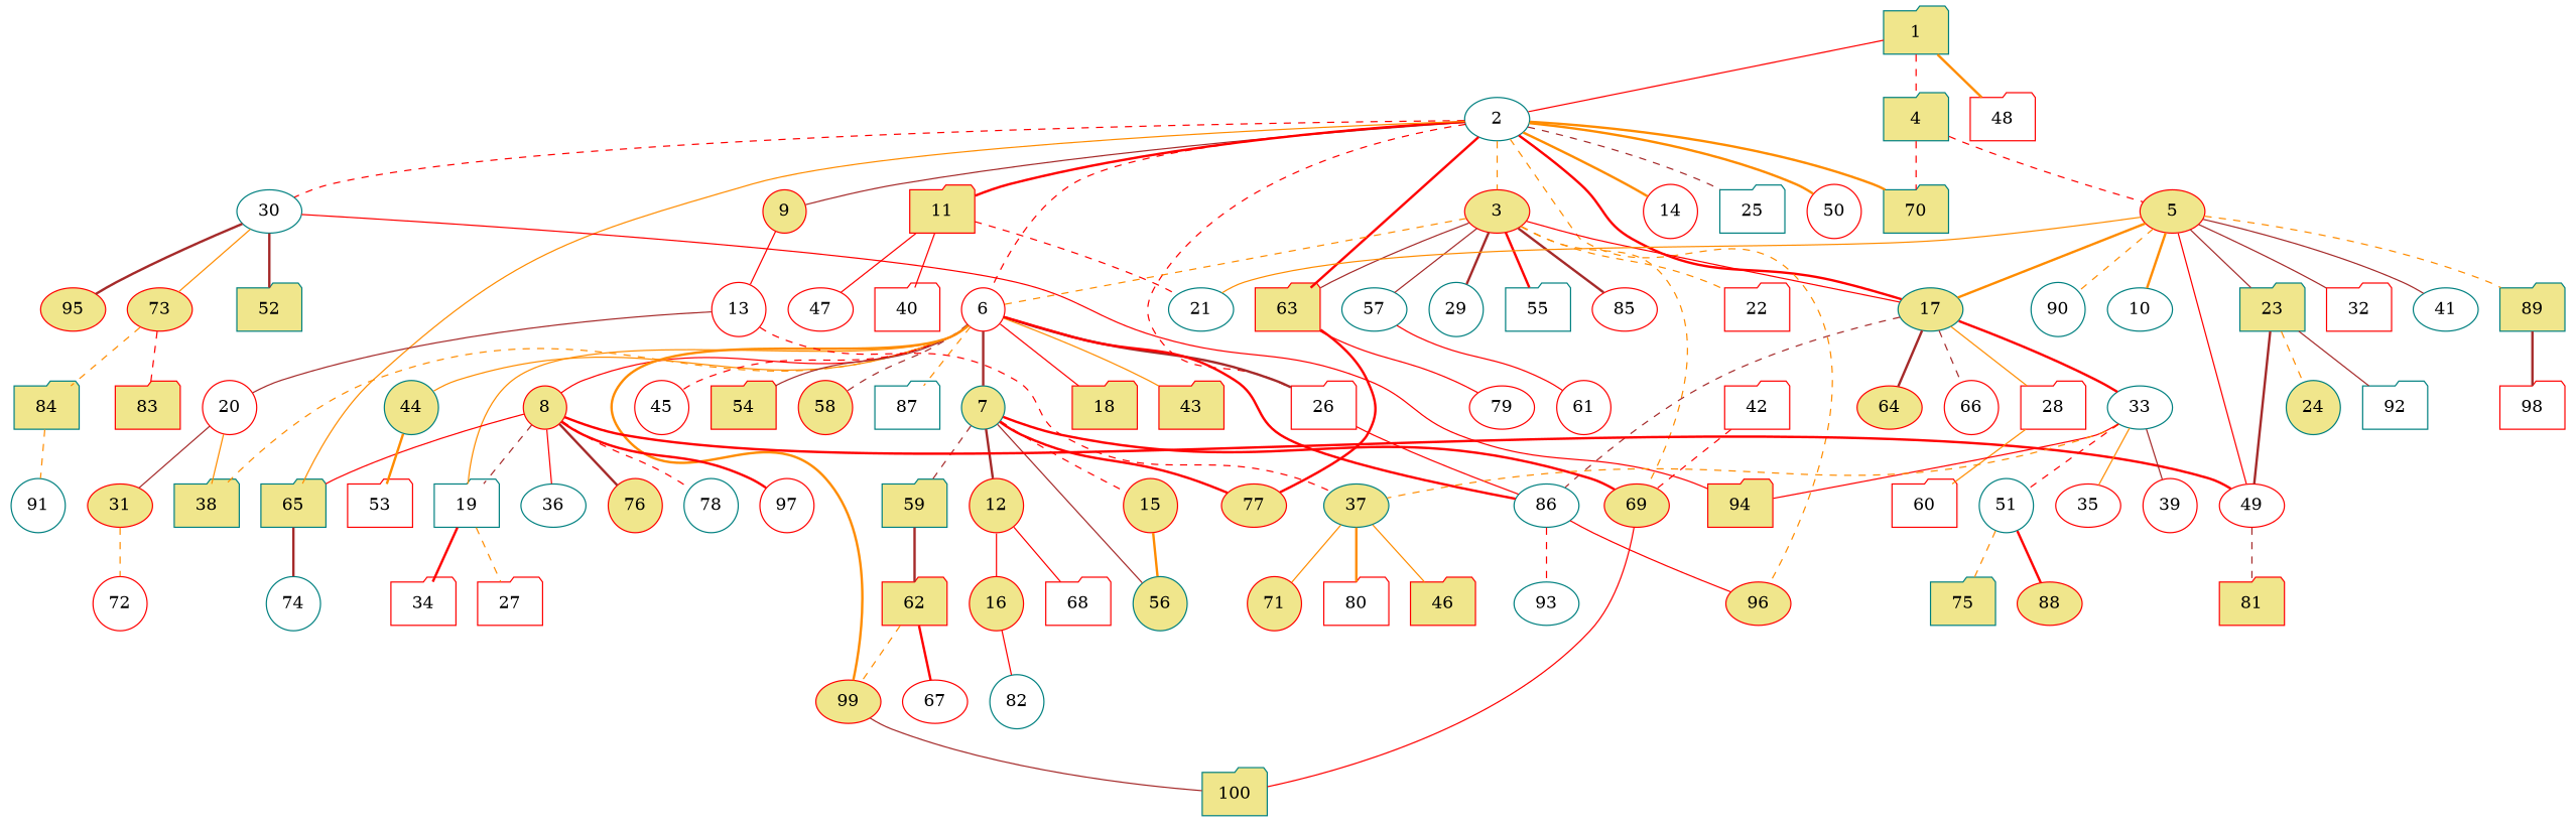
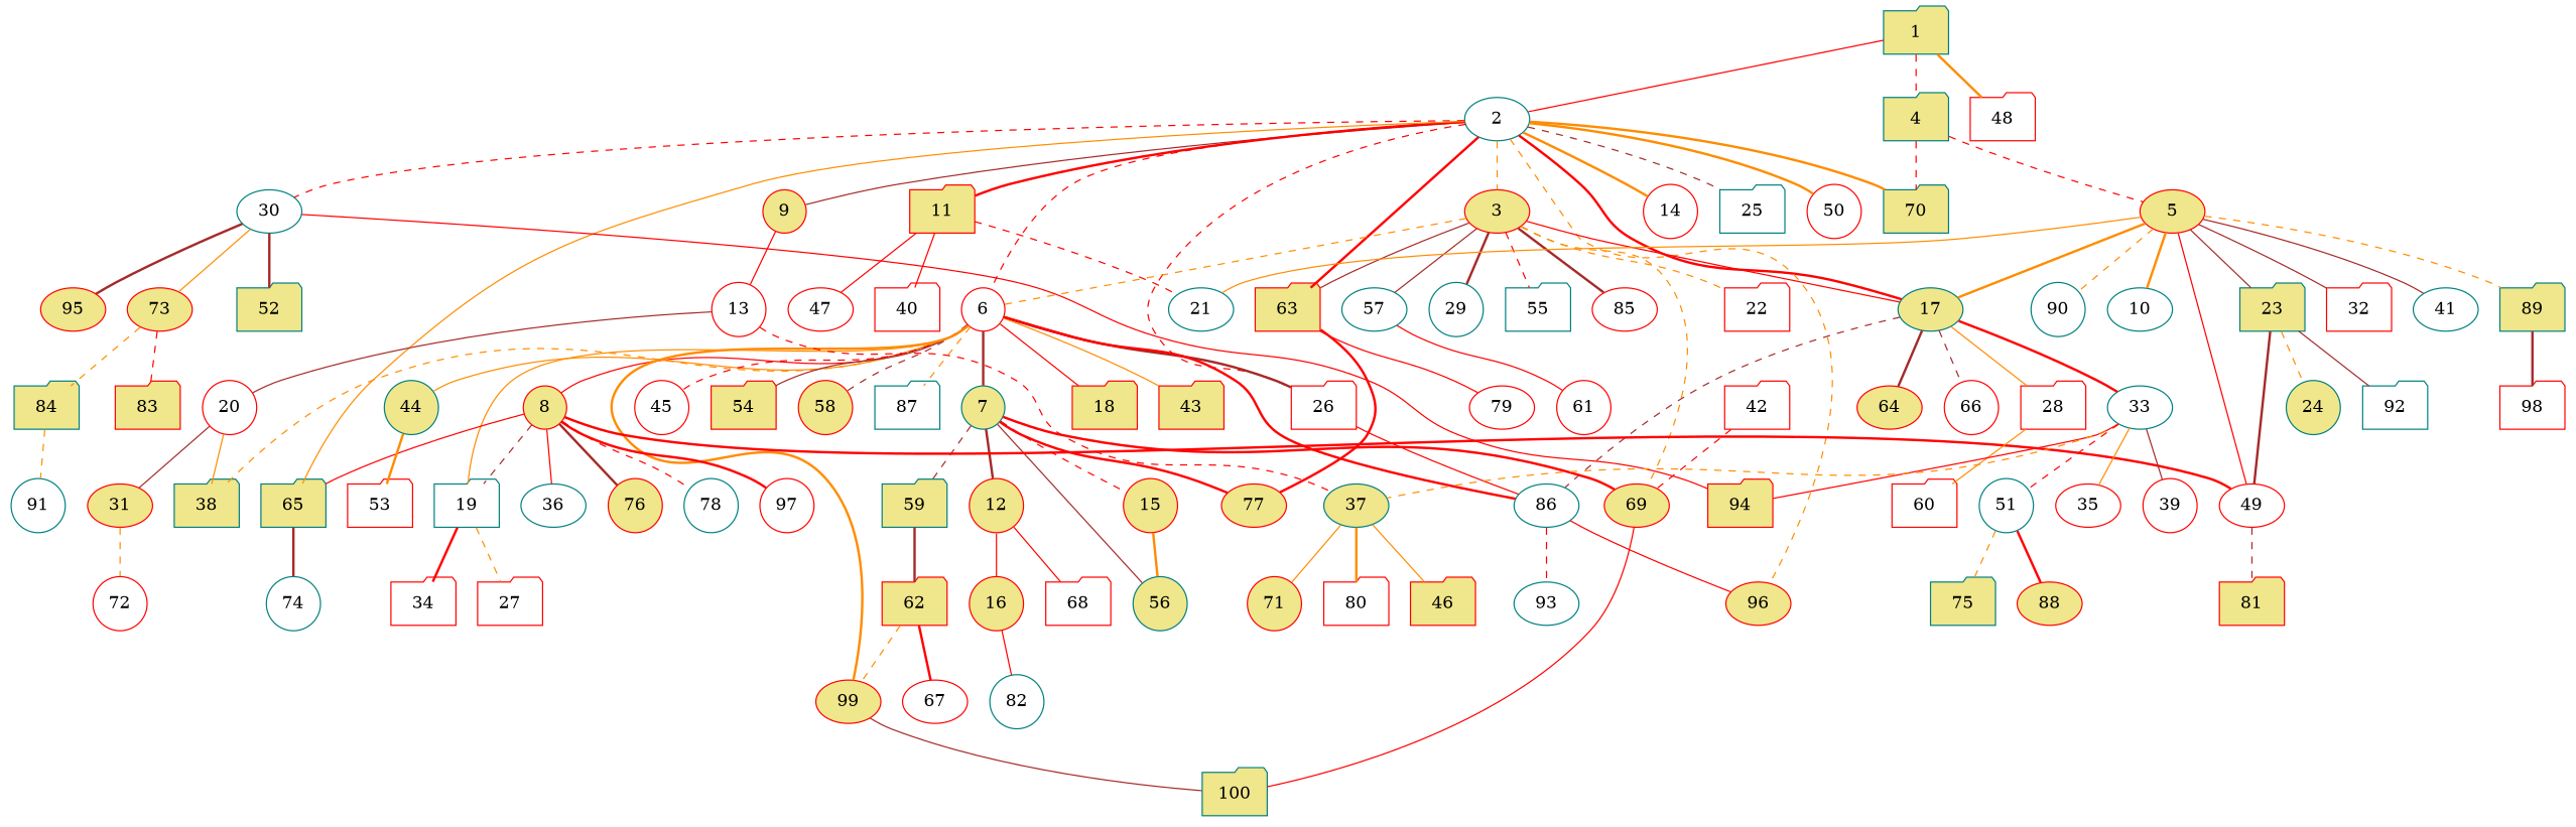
  graph {
    node [color=red fillcolor=white shape=folder style=filled]
    edge [color=red style=solid]
    1 [color=teal fillcolor=khaki]
    2 [color=teal shape=ellipse]
    4 [color=teal fillcolor=khaki]
    48
    3 [fillcolor=khaki shape=ellipse]
    6 [shape=circle]
    9 [fillcolor=khaki shape=circle]
    11 [fillcolor=khaki]
    14 [shape=circle]
    17 [color=teal fillcolor=khaki shape=ellipse]
    25 [color=teal]
    26
    30 [color=teal shape=ellipse]
    50 [shape=circle]
    63 [fillcolor=khaki]
    65 [color=teal fillcolor=khaki]
    70 [color=teal fillcolor=khaki]
    96 [fillcolor=khaki shape=ellipse]
    5 [fillcolor=khaki shape=ellipse]
    22
    29 [color=teal shape=circle]
    55 [color=teal]
    57 [color=teal shape=ellipse]
    69 [fillcolor=khaki shape=ellipse]
    85 [shape=ellipse]
    7 [color=teal fillcolor=khaki shape=circle]
    8 [fillcolor=khaki shape=circle]
    18 [fillcolor=khaki]
    19 [color=teal]
    38 [color=teal fillcolor=khaki]
    43 [fillcolor=khaki]
    44 [color=teal fillcolor=khaki shape=circle]
    45 [shape=circle]
    54 [fillcolor=khaki]
    58 [fillcolor=khaki shape=circle]
    86 [color=teal shape=ellipse]
    87 [color=teal]
    99 [fillcolor=khaki shape=ellipse]
    13 [shape=circle]
    21 [color=teal shape=ellipse]
    40
    47 [shape=ellipse]
    28
    33 [color=teal shape=ellipse]
    64 [fillcolor=khaki shape=ellipse]
    66 [shape=circle]
    52 [color=teal fillcolor=khaki]
    73 [fillcolor=khaki shape=ellipse]
    94 [fillcolor=khaki]
    95 [fillcolor=khaki shape=ellipse]
    77 [fillcolor=khaki shape=ellipse]
    79 [shape=ellipse]
    74 [color=teal shape=circle]
    61 [shape=circle]
    100 [color=teal fillcolor=khaki]
    10 [color=teal shape=ellipse]
    23 [color=teal fillcolor=khaki]
    32
    41 [color=teal shape=ellipse]
    49 [shape=ellipse]
    89 [color=teal fillcolor=khaki]
    90 [color=teal shape=circle]
    24 [color=teal fillcolor=khaki shape=circle]
    92 [color=teal]
    81 [fillcolor=khaki]
    98
    12 [fillcolor=khaki shape=circle]
    15 [fillcolor=khaki shape=circle]
    56 [color=teal fillcolor=khaki shape=circle]
    59 [color=teal fillcolor=khaki]
    36 [color=teal shape=ellipse]
    76 [fillcolor=khaki shape=circle]
    78 [color=teal shape=circle]
    97 [shape=circle]
    27
    34
    53
    93 [color=teal shape=ellipse]
    16 [fillcolor=khaki shape=circle]
    68
    62 [fillcolor=khaki]
    20 [shape=circle]
    37 [color=teal fillcolor=khaki shape=ellipse]
    82 [color=teal shape=circle]
    31 [fillcolor=khaki shape=ellipse]
    46 [fillcolor=khaki]
    71 [fillcolor=khaki shape=circle]
    80
    60
    35 [shape=ellipse]
    39 [shape=circle]
    51 [color=teal shape=circle]
    72 [shape=circle]
    42
    83 [fillcolor=khaki]
    84 [color=teal fillcolor=khaki]
    75 [color=teal fillcolor=khaki]
    88 [fillcolor=khaki shape=ellipse]
    67 [shape=ellipse]
    91 [color=teal shape=circle]
    1 -- 2
    1 -- 4 [style=dashed]
    1 -- 48 [color=darkorange style=bold]
    2 -- 3 [color=darkorange style=dashed]
    2 -- 6 [style=dashed]
    2 -- 9 [color=brown]
    2 -- 11 [style=bold]
    2 -- 14 [color=darkorange style=bold]
    2 -- 17 [style=bold]
    2 -- 25 [color=brown style=dashed]
    2 -- 26 [style=dashed]
    2 -- 30 [style=dashed]
    2 -- 50 [color=darkorange style=bold]
    2 -- 63 [style=bold]
    2 -- 65 [color=darkorange]
    2 -- 70 [color=darkorange style=bold]
    2 -- 96 [color=darkorange style=dashed]
    4 -- 70 [style=dashed]
    4 -- 5 [style=dashed]
    3 -- 6 [color=darkorange style=dashed]
    3 -- 17
    3 -- 63 [color=brown]
    3 -- 22 [color=darkorange style=dashed]
    3 -- 29 [color=brown style=bold]
-   3 -- 55 [style=bold]
+   3 -- 55 [style=dashed]
    3 -- 57 [color=brown]
    3 -- 69 [color=darkorange style=dashed]
    3 -- 85 [color=brown style=bold]
    6 -- 26 [color=brown style=bold]
    6 -- 7 [color=brown style=bold]
    6 -- 8
    6 -- 18
    6 -- 19 [color=darkorange]
    6 -- 38 [color=darkorange style=dashed]
    6 -- 43 [color=darkorange]
    6 -- 44 [color=darkorange]
    6 -- 45 [style=dashed]
    6 -- 54 [color=brown]
    6 -- 58 [color=brown style=dashed]
    6 -- 86 [style=bold]
    6 -- 87 [color=darkorange style=dashed]
    6 -- 99 [color=darkorange style=bold]
    9 -- 13
    11 -- 21 [style=dashed]
    11 -- 40
    11 -- 47
    17 -- 86 [color=brown style=dashed]
    17 -- 28 [color=darkorange]
    17 -- 33 [style=bold]
    17 -- 64 [color=brown style=bold]
    17 -- 66 [color=brown style=dashed]
    26 -- 86
    30 -- 52 [color=brown style=bold]
    30 -- 73 [color=darkorange]
    30 -- 94
    30 -- 95 [color=brown style=bold]
    63 -- 77 [style=bold]
    63 -- 79
    65 -- 74 [color=brown style=bold]
    5 -- 17 [color=darkorange style=bold]
    5 -- 21 [color=darkorange]
    5 -- 10 [color=darkorange style=bold]
    5 -- 23 [color=brown]
    5 -- 32 [color=brown]
    5 -- 41 [color=brown]
    5 -- 49
    5 -- 89 [color=darkorange style=dashed]
    5 -- 90 [color=darkorange style=dashed]
    57 -- 61
    69 -- 100
    7 -- 69 [style=bold]
    7 -- 77 [style=bold]
    7 -- 12 [color=brown style=bold]
    7 -- 15 [style=dashed]
    7 -- 56 [color=brown]
    7 -- 59 [color=brown style=dashed]
    8 -- 65
    8 -- 19 [color=brown style=dashed]
    8 -- 49 [style=bold]
    8 -- 36
    8 -- 76 [color=brown style=bold]
    8 -- 78 [style=dashed]
    8 -- 97 [style=bold]
    19 -- 27 [color=darkorange style=dashed]
    19 -- 34 [style=bold]
    44 -- 53 [color=darkorange style=bold]
    86 -- 96
    86 -- 93 [style=dashed]
    99 -- 100 [color=brown]
    13 -- 20 [color=brown]
    13 -- 37 [style=dashed]
    28 -- 60 [color=darkorange]
    33 -- 94
    33 -- 37 [color=darkorange style=dashed]
    33 -- 35 [color=darkorange]
    33 -- 39 [color=brown]
    33 -- 51 [style=dashed]
    73 -- 83 [style=dashed]
    73 -- 84 [color=darkorange style=dashed]
    23 -- 49 [color=brown style=bold]
    23 -- 24 [color=darkorange style=dashed]
    23 -- 92 [color=brown]
    49 -- 81 [color=brown style=dashed]
    89 -- 98 [color=brown style=bold]
    12 -- 16
    12 -- 68
    15 -- 56 [color=darkorange style=bold]
    59 -- 62 [color=brown style=bold]
    16 -- 82
    62 -- 99 [color=darkorange style=dashed]
    62 -- 67 [style=bold]
    20 -- 38 [color=darkorange]
    20 -- 31 [color=brown]
    37 -- 46 [color=darkorange]
    37 -- 71 [color=darkorange]
    37 -- 80 [color=darkorange style=bold]
    31 -- 72 [color=darkorange style=dashed]
    51 -- 75 [color=darkorange style=dashed]
    51 -- 88 [style=bold]
    42 -- 69 [style=dashed]
    84 -- 91 [color=darkorange style=dashed]
  }
